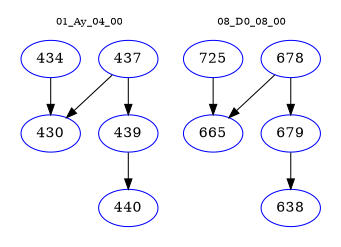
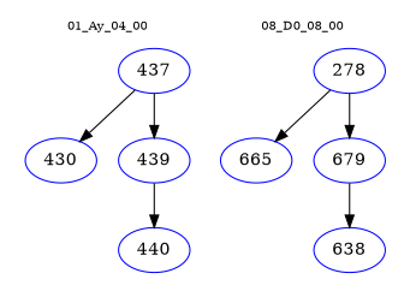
  digraph {
    node [color=blue]
    edge [color=black]
    n1 [label=437]
-   n2 [label=434]
    n3 [label=439]
    n4 [label=430]
    n5 [label=440]
-   n6 [label=678]
+   n6 [label=278]
    n7 [label=679]
-   n8 [label=725]
    n9 [label=638]
    n10 [label=665]
    subgraph cluster_1 {
      color=white
      fontsize=10
      label="01_Ay_04_00"
      n1
-     n2
      n3
      n4
      n5
    }
    subgraph cluster_2 {
      color=white
      fontsize=10
      label="08_D0_08_00"
      n6
      n7
-     n8
      n9
      n10
    }
    n1 -> n3
    n1 -> n4
-   n2 -> n4
    n3 -> n5
    n6 -> n7
    n6 -> n10
    n7 -> n9
-   n8 -> n10
  }
